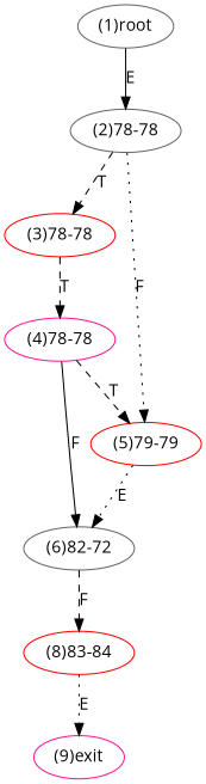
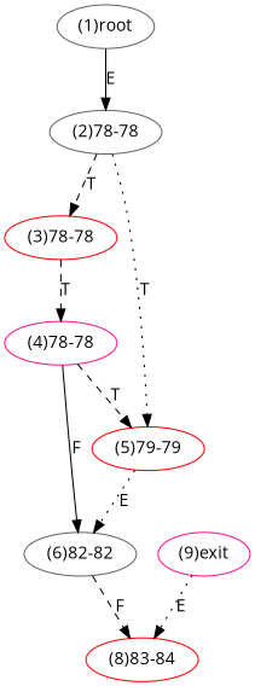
  digraph {
    fontname="Open Sans"
    node [color=gray40 fontname="Open Sans"]
    edge [fontname="Open Sans" style=dashed]
    n1 [label="(1)root"]
    n2 [label="(2)78-78"]
    n3 [color=red label="(3)78-78"]
    n4 [color=red label="(5)79-79"]
    n5 [color=deeppink label="(4)78-78"]
-   n6 [label="(6)82-72"]
+   n6 [label="(6)82-82"]
    n7 [color=red label="(8)83-84"]
    n8 [color=deeppink label="(9)exit"]
    n1 -> n2 [label=E style=solid]
    n2 -> n3 [label=T]
-   n2 -> n4 [label=F style=dotted]
+   n2 -> n4 [label=T style=dotted]
    n3 -> n5 [label=T]
    n4 -> n6 [label=E style=dotted]
    n5 -> n4 [label=T]
    n5 -> n6 [label=F style=solid]
    n6 -> n7 [label=F]
-   n7 -> n8 [label=E style=dotted]
+   n8 -> n7 [label=E style=dotted]
  }
